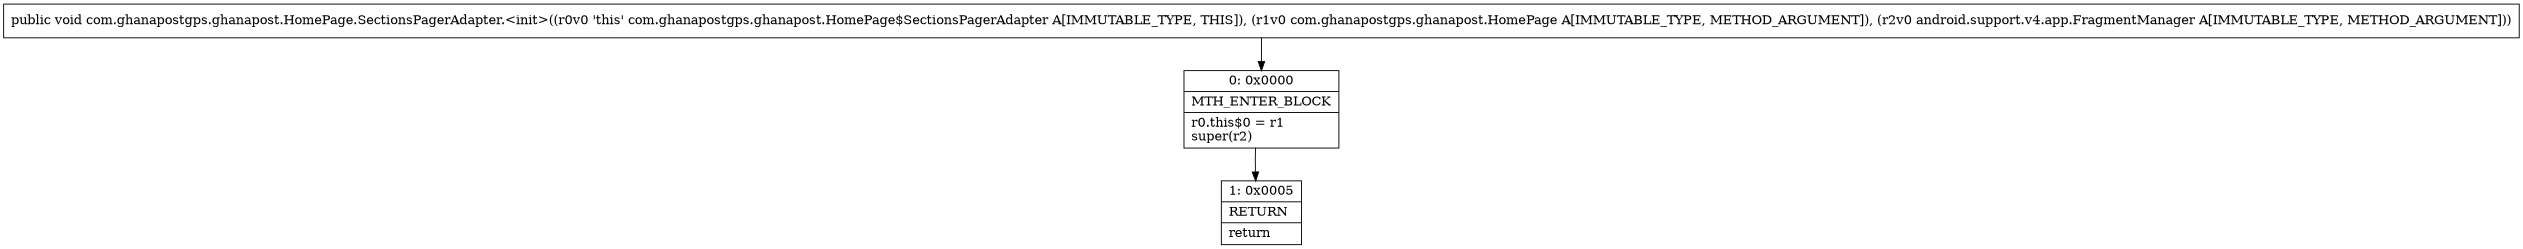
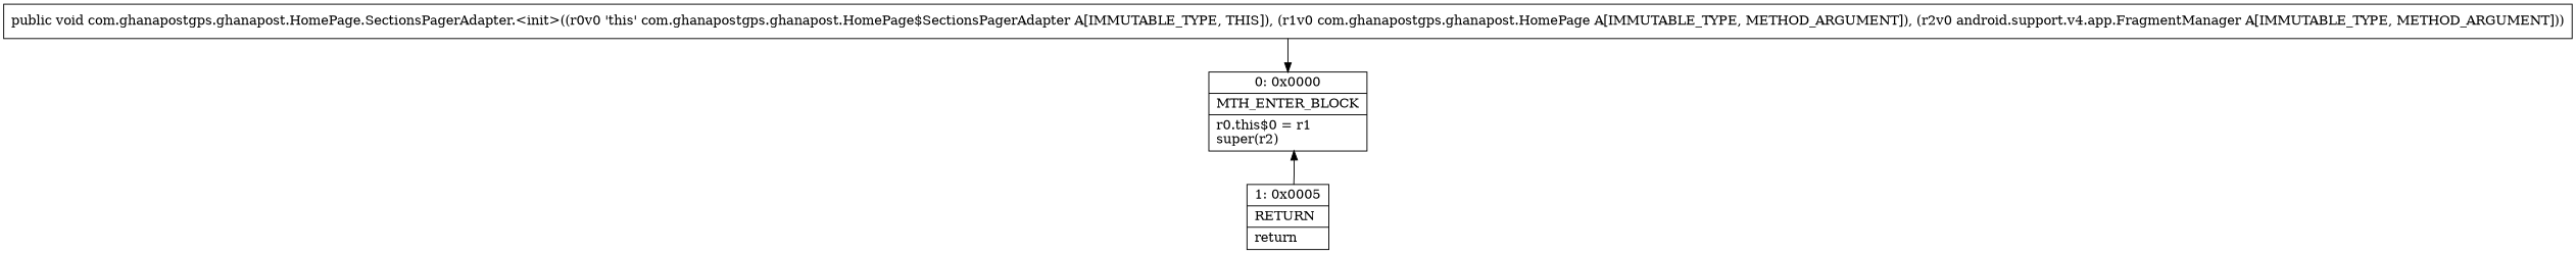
  digraph {
    node [shape=record]
    n1 [label="{0\:\ 0x0000|MTH_ENTER_BLOCK\l|r0.this$0 = r1\lsuper(r2)\l}"]
    n2 [label="{1\:\ 0x0005|RETURN\l|return\l}"]
    n3 [label="{public void com.ghanapostgps.ghanapost.HomePage.SectionsPagerAdapter.\<init\>((r0v0 'this' com.ghanapostgps.ghanapost.HomePage$SectionsPagerAdapter A[IMMUTABLE_TYPE, THIS]), (r1v0 com.ghanapostgps.ghanapost.HomePage A[IMMUTABLE_TYPE, METHOD_ARGUMENT]), (r2v0 android.support.v4.app.FragmentManager A[IMMUTABLE_TYPE, METHOD_ARGUMENT])) }"]
-   n1 -> n2
+   n2 -> n1
    n3 -> n1
  }
